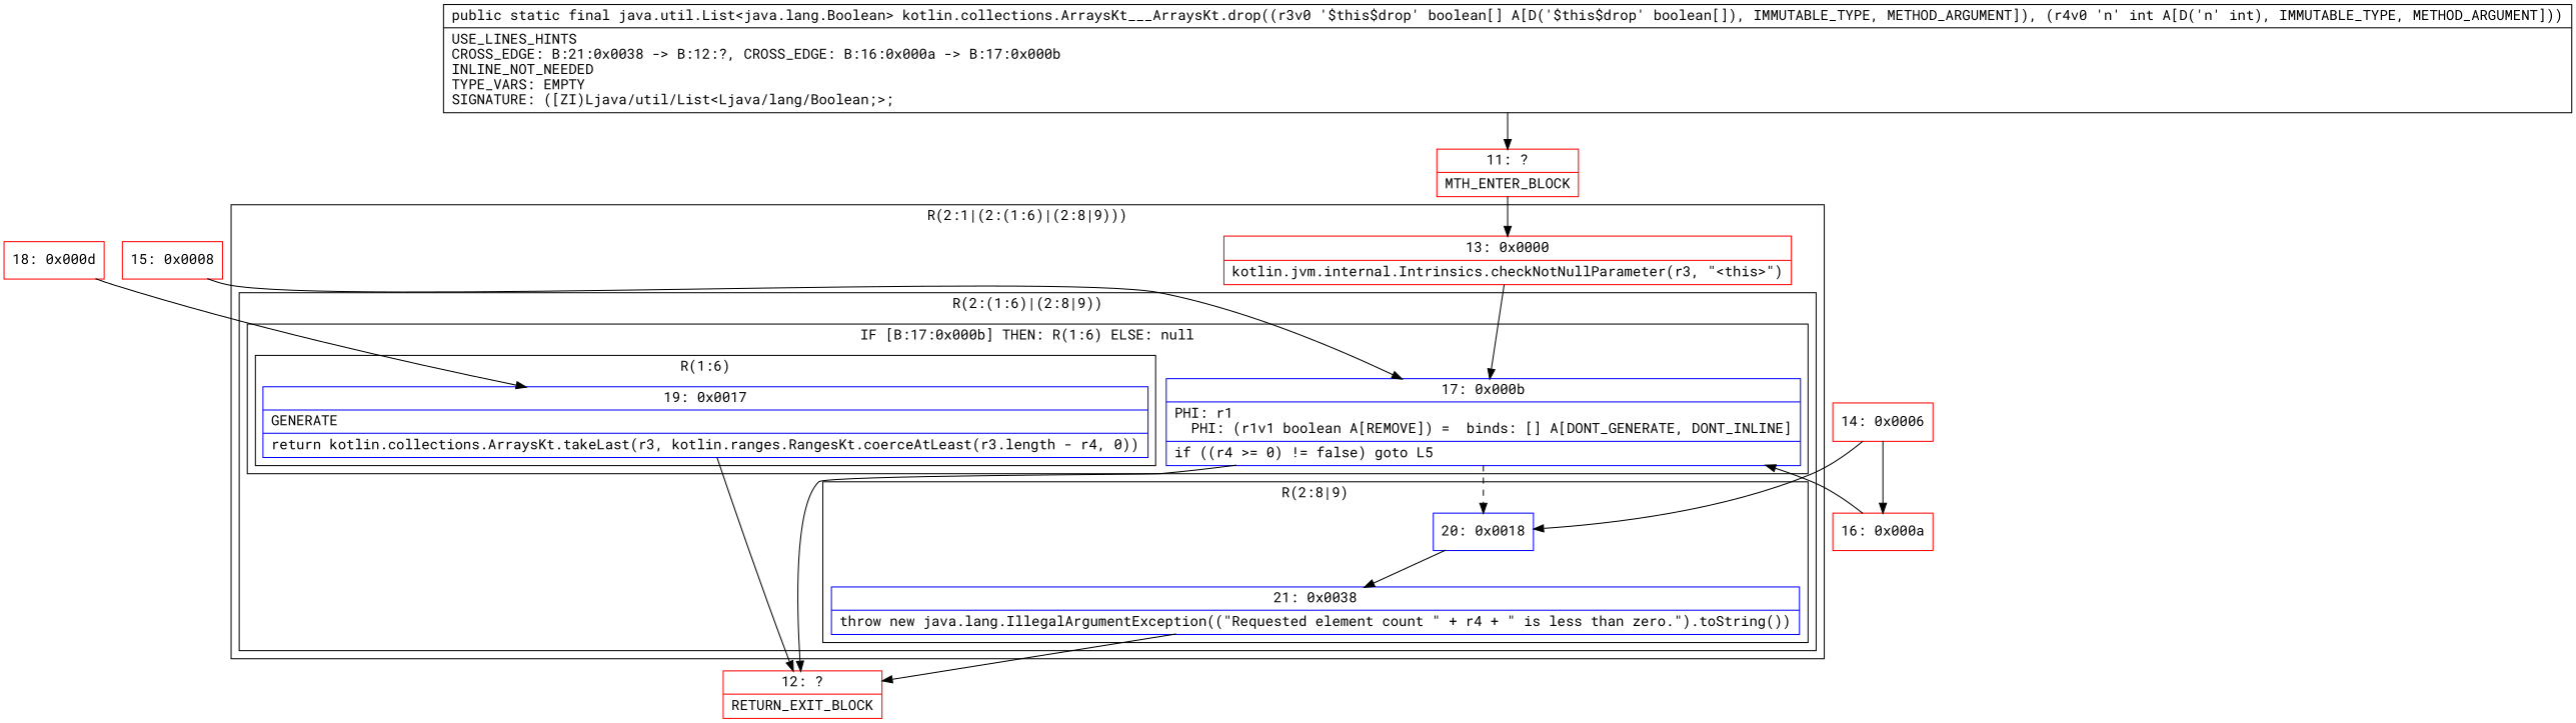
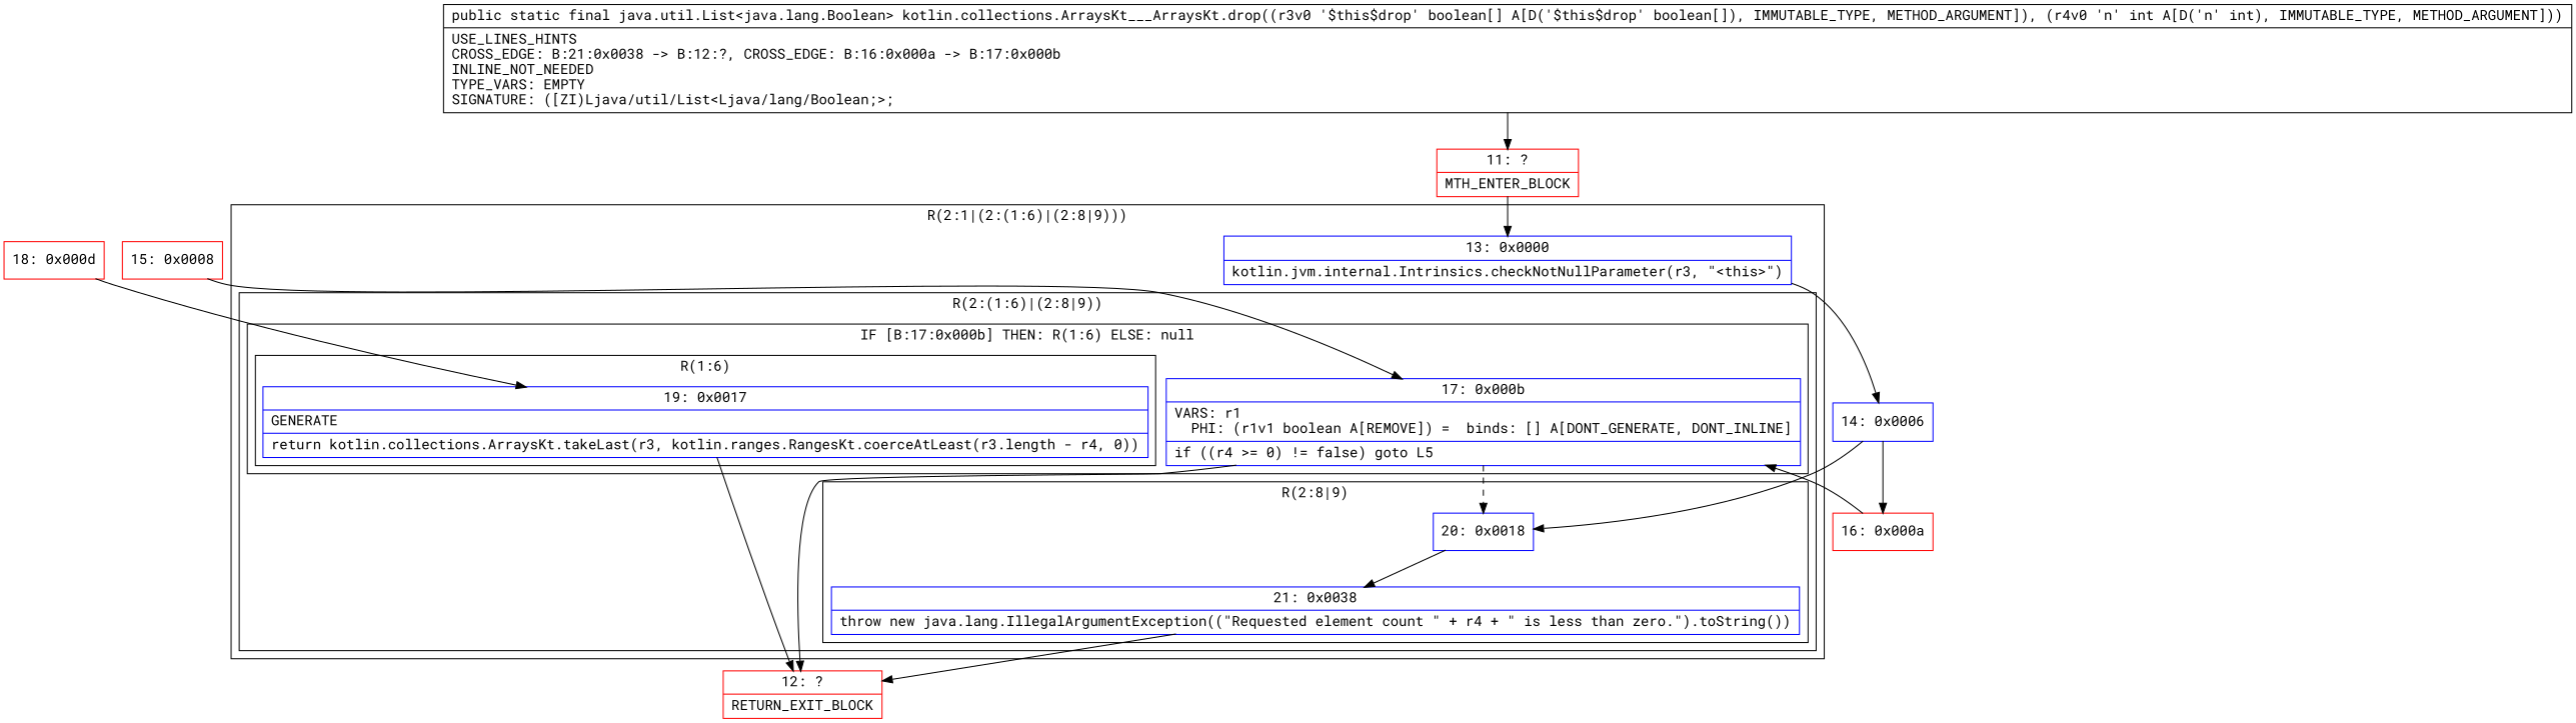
  digraph {
    fontname="Roboto Mono"
    node [color=red fontname="Roboto Mono" shape=record]
    edge [fontname="Roboto Mono"]
    n1 [color=blue label="{19\:\ 0x0017|GENERATE\l|return kotlin.collections.ArraysKt.takeLast(r3, kotlin.ranges.RangesKt.coerceAtLeast(r3.length \- r4, 0))\l}"]
-   n2 [color=blue label="{17\:\ 0x000b|PHI: r1 \l  PHI: (r1v1 boolean A[REMOVE]) =  binds: [] A[DONT_GENERATE, DONT_INLINE]\l|if ((r4 \>= 0) != false) goto L5\l}"]
+   n2 [color=blue label="{17\:\ 0x000b|VARS: r1 \l  PHI: (r1v1 boolean A[REMOVE]) =  binds: [] A[DONT_GENERATE, DONT_INLINE]\l|if ((r4 \>= 0) != false) goto L5\l}"]
    n3 [color=blue label="{20\:\ 0x0018}"]
    n4 [color=blue label="{21\:\ 0x0038|throw new java.lang.IllegalArgumentException((\"Requested element count \" + r4 + \" is less than zero.\").toString())\l}"]
-   n5 [label="{13\:\ 0x0000|kotlin.jvm.internal.Intrinsics.checkNotNullParameter(r3, \"\<this\>\")\l}"]
+   n5 [color=blue label="{13\:\ 0x0000|kotlin.jvm.internal.Intrinsics.checkNotNullParameter(r3, \"\<this\>\")\l}"]
    n6 [label="{12\:\ ?|RETURN_EXIT_BLOCK\l}"]
-   n7 [label="{14\:\ 0x0006}"]
+   n7 [color=blue label="{14\:\ 0x0006}"]
    n8 [label="{16\:\ 0x000a}"]
    n9 [label="{18\:\ 0x000d}"]
    n10 [label="{11\:\ ?|MTH_ENTER_BLOCK\l}"]
    n11 [label="{15\:\ 0x0008}"]
    n12 [label="{public static final java.util.List\<java.lang.Boolean\> kotlin.collections.ArraysKt___ArraysKt.drop((r3v0 '$this$drop' boolean[] A[D('$this$drop' boolean[]), IMMUTABLE_TYPE, METHOD_ARGUMENT]), (r4v0 'n' int A[D('n' int), IMMUTABLE_TYPE, METHOD_ARGUMENT]))  | USE_LINES_HINTS\lCROSS_EDGE: B:21:0x0038 \-\> B:12:?, CROSS_EDGE: B:16:0x000a \-\> B:17:0x000b\lINLINE_NOT_NEEDED\lTYPE_VARS: EMPTY\lSIGNATURE: ([ZI)Ljava\/util\/List\<Ljava\/lang\/Boolean;\>;\l}" color=""]
    subgraph cluster_1 {
      label="R(2:1|(2:(1:6)|(2:8|9)))"
      n5
      subgraph cluster_2 {
        label="R(2:(1:6)|(2:8|9))"
        subgraph cluster_3 {
          label="IF [B:17:0x000b] THEN: R(1:6) ELSE: null"
          n2
          subgraph cluster_4 {
            label="R(1:6)"
            n1
          }
        }
        subgraph cluster_5 {
          label="R(2:8|9)"
          n3
          n4
        }
      }
    }
    n1 -> n6
    n2 -> n3 [style=dashed]
    n2 -> n6
    n3 -> n4
    n4 -> n6
-   n5 -> n2
+   n5 -> n7
    n7 -> n3
    n7 -> n8
    n8 -> n2
    n9 -> n1
    n10 -> n5
    n11 -> n2
    n12 -> n10
  }
